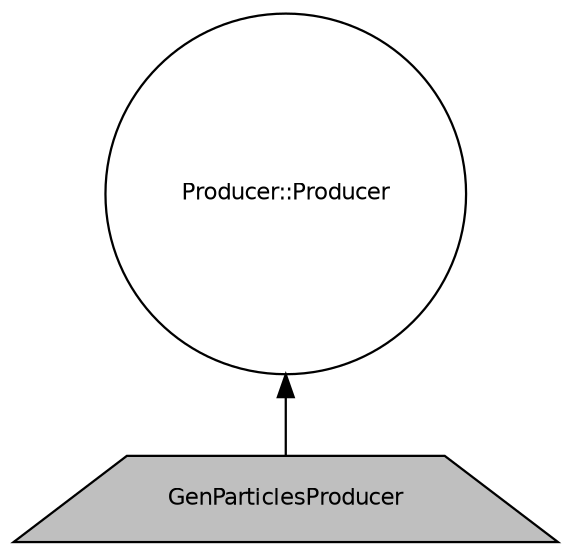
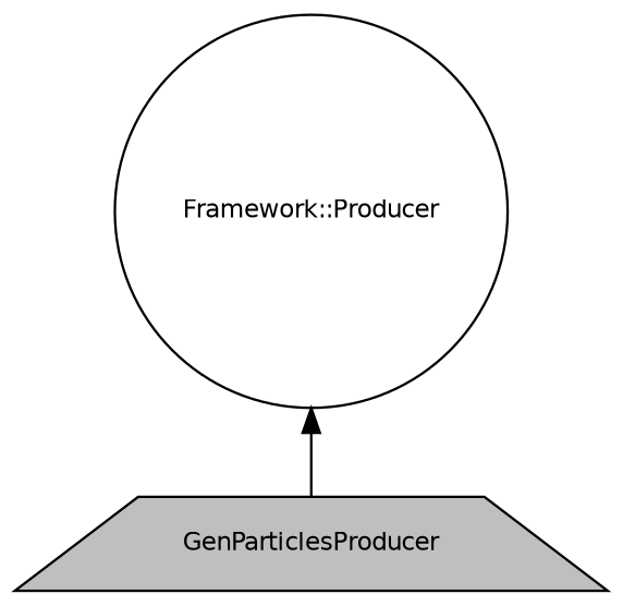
  digraph {
    node [color=black fontname=Helvetica fontsize=10 style=filled]
    n1 [fillcolor=grey75 fontcolor=black height=0.2 label=GenParticlesProducer shape=trapezium width=0.4]
-   n2 [fillcolor=white height=0.2 label="Producer::Producer" shape=circle width=0.4]
+   n2 [fillcolor=white height=0.2 label="Framework::Producer" shape=circle width=0.4]
    n2 -> n1 [color=black dir=back fontname=Helvetica fontsize=10 labelfontname=Helvetica labelfontsize=10 style=solid]
  }
